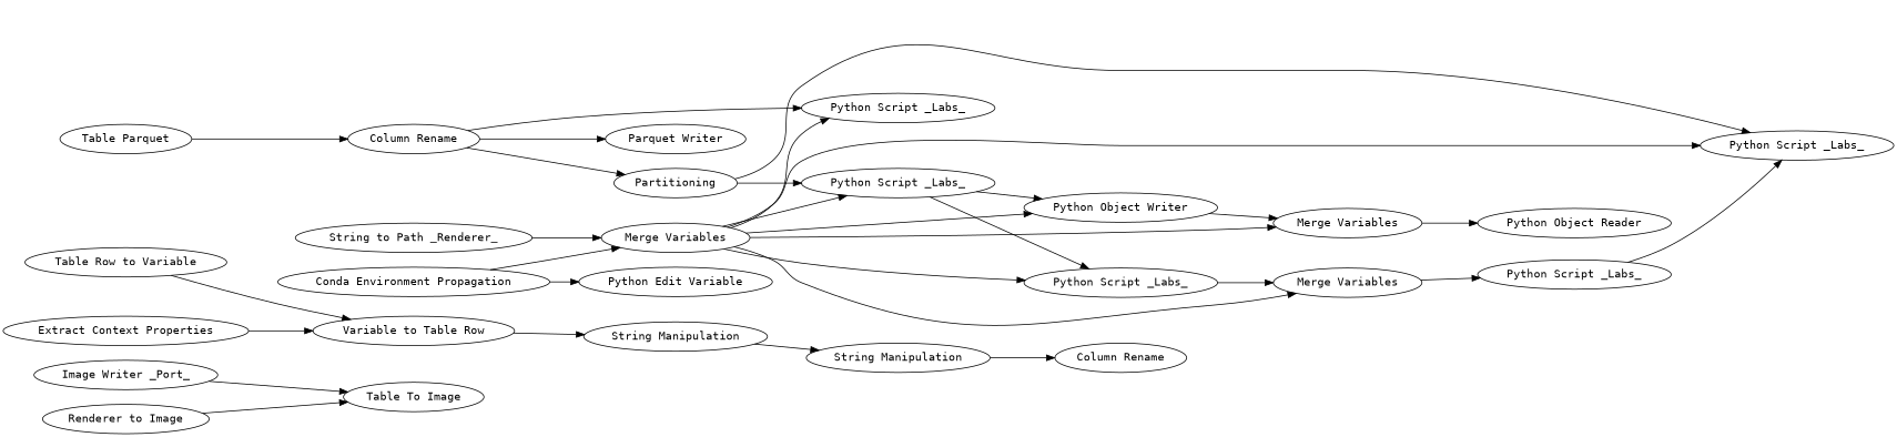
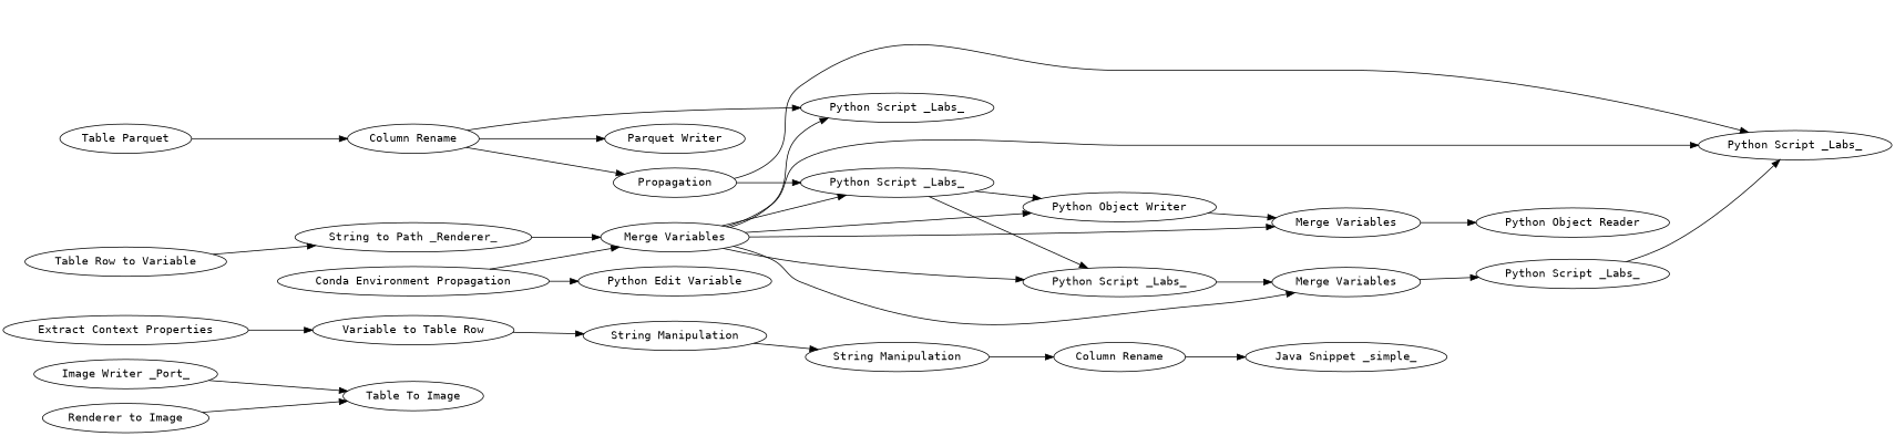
  digraph {
    fontname="DejaVu Sans Mono"
    rankdir=LR
    node [fontname="DejaVu Sans Mono"]
    edge [fontname="DejaVu Sans Mono"]
    n1 [label="Table To Image"]
    n2 [label="Image Writer _Port_"]
    n3 [label="Merge Variables"]
    n4 [label="Python Script _Labs_"]
    n5 [label="Python Script _Labs_"]
    n6 [label="Merge Variables"]
    n7 [label="Python Script _Labs_"]
    n8 [label="Python Object Writer"]
    n9 [label="Merge Variables"]
    n10 [label="Python Script _Labs_"]
    n11 [label="Python Object Reader"]
    n12 [label="Python Script _Labs_"]
    n13 [label="Table Parquet"]
    n14 [label="Column Rename"]
-   n15 [label=Partitioning]
+   n15 [label=Propagation]
    n16 [label="Parquet Writer"]
    n17 [label="Renderer to Image"]
    n18 [label="Table Row to Variable"]
    n19 [label="String to Path _Renderer_"]
+   n20 [label="Java Snippet _simple_"]
    n21 [label="Conda Environment Propagation"]
    n22 [label="Python Edit Variable"]
    n23 [label="Column Rename"]
    n24 [label="Variable to Table Row"]
    n25 [label="String Manipulation"]
    n26 [label="String Manipulation"]
    n27 [label="Extract Context Properties"]
    n2 -> n1
    n3 -> n4
    n3 -> n5
    n3 -> n6
    n3 -> n7
    n3 -> n8
    n3 -> n9
    n3 -> n10
    n4 -> n9
    n6 -> n11
    n7 -> n4
    n7 -> n8
    n8 -> n6
    n9 -> n12
    n12 -> n10
    n13 -> n14
    n14 -> n5
    n14 -> n15
    n14 -> n16
    n15 -> n7
    n15 -> n10
    n17 -> n1
-   n18 -> n24
+   n18 -> n19
    n19 -> n3
    n21 -> n3
    n21 -> n22
+   n23 -> n20
    n24 -> n25
    n25 -> n26
    n26 -> n23
    n27 -> n24
  }
